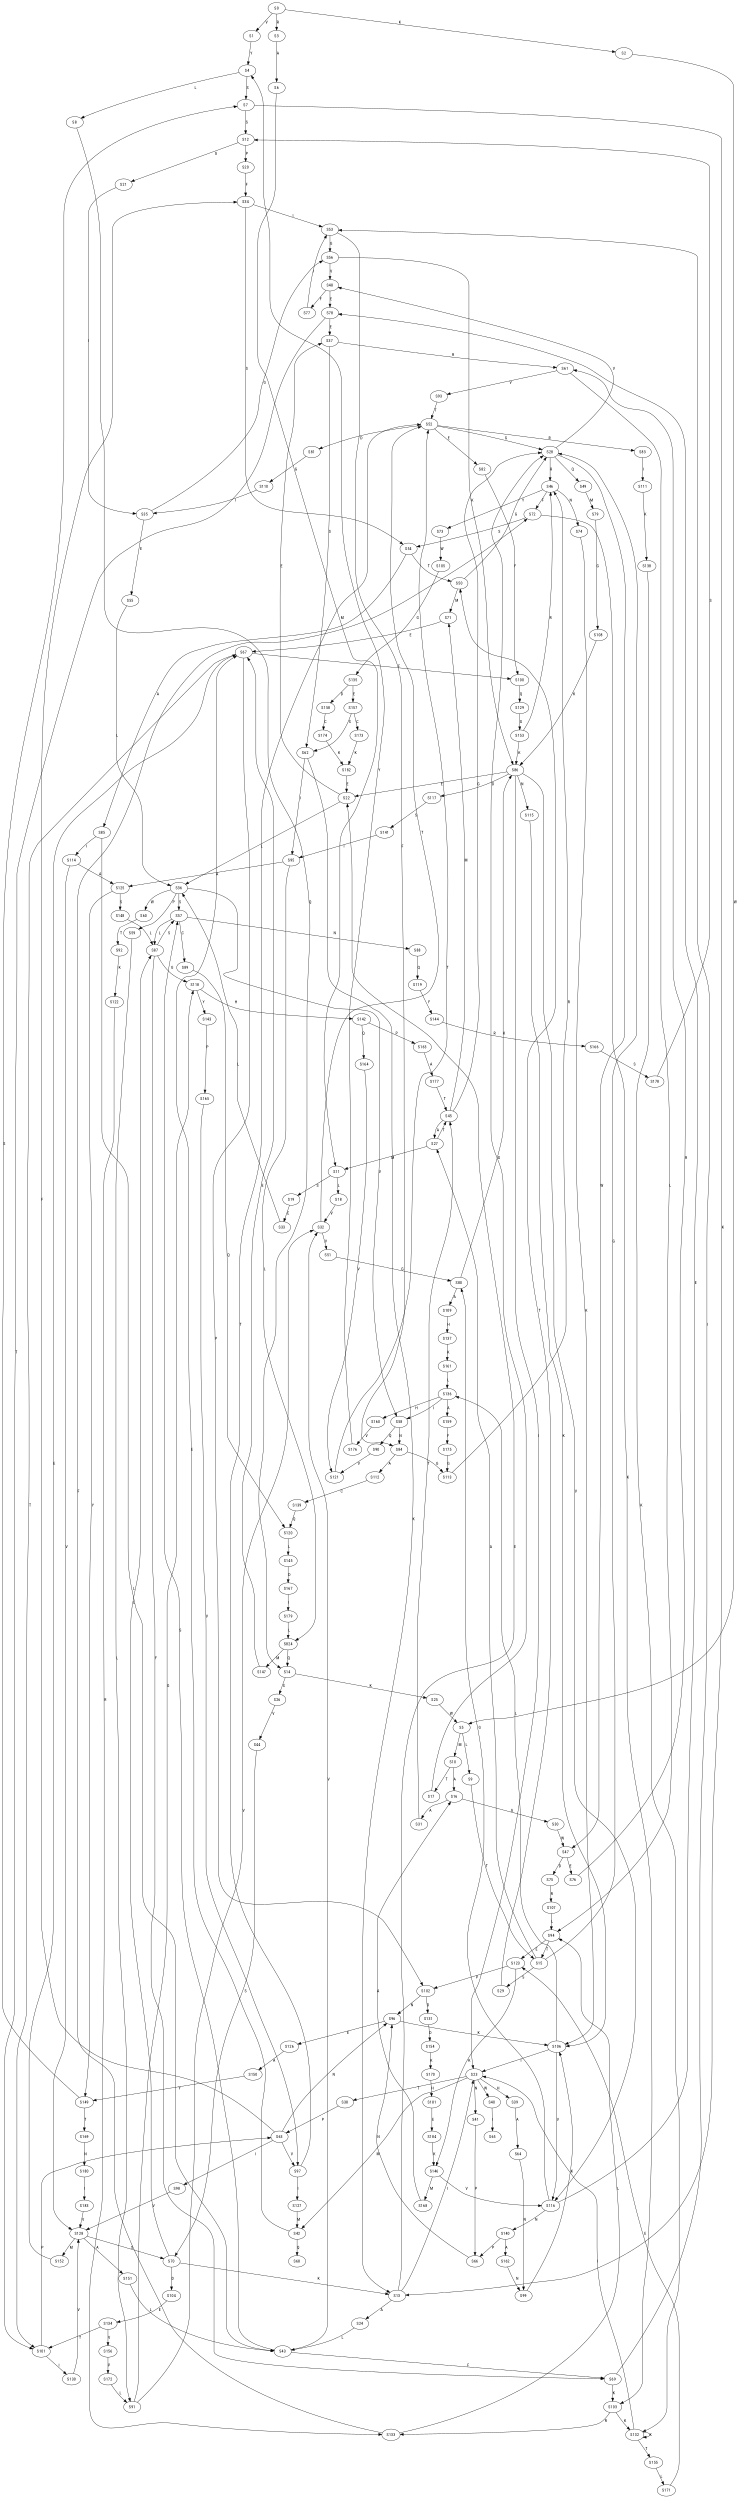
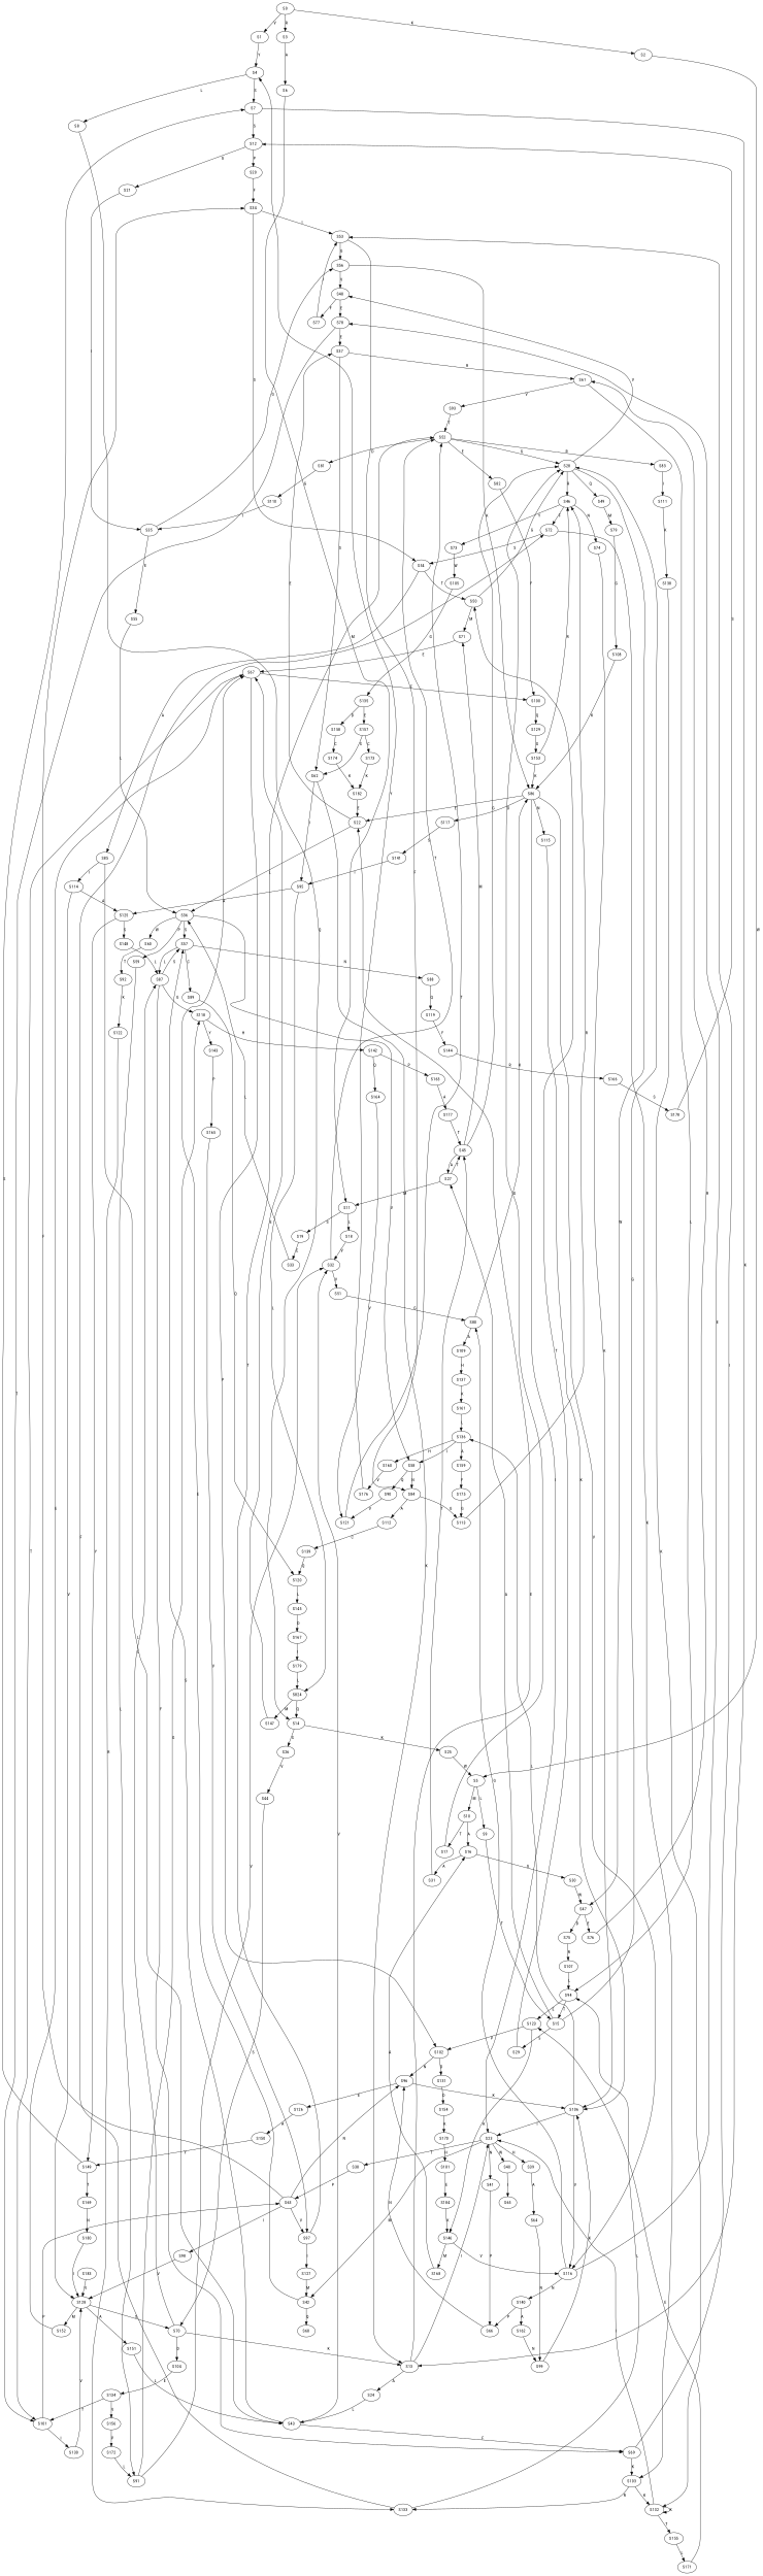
  strict digraph {
    fontname="Roboto Condensed"
    node [fontname="Roboto Condensed"]
    edge [fontname="Roboto Condensed"]
    S0
    S1
    S2
    S3
    S4
    S5
    S6
    S7
    S8
    S9
    S10
    S11
    S12
    S13
    S14
    S15
    S16
    S17
    S18
    S19
    S20
    S21
    S22
    S23
    S24
    S25
    S26
    S27
    S28
    S29
    S30
    S31
    S32
    S33
    S34
    S35
    S36
    S37
    S38
    S39
    S40
    S41
    S42
    S43
    S44
    S45
    S46
    S47
    S48
    S49
    S50
    S51
    S52
    S53
    S54
    S55
    S56
    S57
    S58
    S59
    S60
    S61
    S62
    S63
    S64
    S65
    S66
    S67
    S68
    S69
    S70
    S71
    S72
    S73
    S74
    S75
    S76
    S77
    S78
    S79
    S80
    S81
    S82
    S83
    S84
    S85
    S86
    S87
    S88
    S89
    S90
    S91
    S92
    S93
    S94
    S95
    S96
    S97
    S98
    S99
    S100
    S101
    S102
    S103
    S104
    S105
    S106
    S107
    S108
    S109
    S110
    S111
    S112
    S113
    S114
    S115
    S116
    S117
    S118
    S119
    S120
    S121
    S122
    S123
    n125 [label=S824]
    S125
    S126
    S127
    S128
    S129
    S130
    S131
    S132
    S133
    S134
    S135
    S136
    S137
    S138
    S139
    S140
    S141
    S142
    S143
    S144
    S145
    S146
    S147
    S148
    S149
    S150
    S151
    S152
    S153
    S154
    S155
    S156
    S157
    S158
    S159
    S160
    S161
    S162
    S163
    S164
    S165
    S166
    S167
    S168
    S169
    S170
    S171
    S172
    S173
    S174
    S175
    S176
    S177
    S178
    S179
    S180
    S181
    S182
    S183
    S184
    S0 -> S1 [label=V]
    S0 -> S2 [label=K]
    S0 -> S3 [label=R]
    S1 -> S4 [label=Y]
    S2 -> S5 [label=W]
    S3 -> S6 [label=A]
    S4 -> S7 [label=S]
    S4 -> S8 [label=L]
    S5 -> S9 [label=L]
    S5 -> S10 [label=M]
    S6 -> S11 [label=M]
    S7 -> S12 [label=S]
    S7 -> S13 [label=K]
    S8 -> S14 [label=Q]
    S9 -> S15 [label=T]
    S10 -> S16 [label=A]
    S10 -> S17 [label=T]
    S11 -> S18 [label=L]
    S11 -> S19 [label=S]
    S12 -> S20 [label=P]
    S12 -> S21 [label=G]
    S13 -> S22 [label=E]
    S13 -> S23 [label=I]
    S13 -> S24 [label=A]
    S14 -> S25 [label=K]
    S14 -> S26 [label=S]
    S15 -> S27 [label=A]
    S15 -> S28 [label=G]
    S15 -> S29 [label=S]
    S16 -> S30 [label=G]
    S16 -> S31 [label=A]
    S17 -> S28 [label=G]
    S18 -> S32 [label=V]
    S19 -> S33 [label=E]
    S20 -> S34 [label=F]
    S21 -> S35 [label=I]
    S22 -> S36 [label=L]
    S22 -> S37 [label=E]
    S23 -> S38 [label=T]
    S23 -> S39 [label=H]
    S23 -> S40 [label=W]
    S23 -> S41 [label=N]
    S23 -> S42 [label=M]
    S24 -> S43 [label=L]
    S25 -> S5 [label=W]
    S26 -> S44 [label=V]
    S27 -> S11 [label=M]
    S27 -> S45 [label=T]
    S28 -> S46 [label=R]
    S28 -> S47 [label=W]
    S28 -> S48 [label=V]
    S28 -> S49 [label=Q]
    S29 -> S50 [label=T]
    S30 -> S47 [label=W]
    S31 -> S45 [label=T]
    S32 -> S51 [label=V]
    S32 -> S52 [label=T]
    S33 -> S36 [label=L]
    S34 -> S53 [label=I]
    S34 -> S54 [label=S]
    S35 -> S55 [label=E]
    S35 -> S56 [label=G]
    S36 -> S57 [label=S]
    S36 -> S58 [label=V]
    S36 -> S59 [label=P]
    S36 -> S60 [label=W]
    S37 -> S61 [label=R]
    S37 -> S62 [label=S]
    S38 -> S63 [label=P]
    S39 -> S64 [label=A]
    S40 -> S65 [label=I]
    S41 -> S66 [label=P]
    S42 -> S67 [label=E]
    S42 -> S68 [label=Q]
    S43 -> S32 [label=V]
    S43 -> S57 [label=S]
    S43 -> S69 [label=F]
    S44 -> S70 [label=S]
    S45 -> S27 [label=A]
    S45 -> S28 [label=G]
    S45 -> S71 [label=M]
    S46 -> S72 [label=F]
    S46 -> S73 [label=Y]
    S46 -> S74 [label=N]
    S47 -> S75 [label=D]
    S47 -> S76 [label=E]
    S48 -> S77 [label=F]
    S48 -> S78 [label=E]
    S49 -> S79 [label=M]
    S50 -> S28 [label=G]
    S50 -> S71 [label=M]
    S51 -> S80 [label=G]
    S52 -> S28 [label=G]
    S52 -> S81 [label=D]
    S52 -> S82 [label=E]
    S52 -> S83 [label=R]
    S53 -> S56 [label=G]
    S53 -> S84 [label=F]
    S54 -> S50 [label=T]
    S54 -> S85 [label=A]
    S55 -> S36 [label=L]
    S56 -> S48 [label=V]
    S56 -> S86 [label=K]
    S57 -> S87 [label=L]
    S57 -> S88 [label=N]
    S57 -> S89 [label=C]
    S58 -> S84 [label=N]
    S58 -> S90 [label=Q]
    S59 -> S91 [label=L]
    S60 -> S92 [label=T]
    S61 -> S93 [label=V]
    S61 -> S94 [label=L]
    S62 -> S13 [label=K]
    S62 -> S95 [label=I]
    S63 -> S34 [label=F]
    S63 -> S96 [label=N]
    S63 -> S97 [label=V]
    S63 -> S98 [label=I]
    S64 -> S99 [label=N]
    S66 -> S96 [label=N]
    S67 -> S100 [label=F]
    S67 -> S101 [label=T]
    S67 -> S102 [label=P]
    S69 -> S53 [label=I]
    S69 -> S103 [label=K]
    S70 -> S13 [label=K]
    S70 -> S87 [label=L]
    S70 -> S104 [label=D]
    S71 -> S67 [label=E]
    S72 -> S54 [label=S]
    S72 -> S103 [label=K]
    S73 -> S105 [label=W]
    S74 -> S106 [label=K]
    S75 -> S107 [label=R]
    S76 -> S61 [label=R]
    S77 -> S53 [label=I]
    S78 -> S37 [label=E]
    S78 -> S101 [label=T]
    S79 -> S108 [label=G]
    S80 -> S86 [label=K]
    S80 -> S109 [label=A]
    S81 -> S110 [label=G]
    S82 -> S100 [label=F]
    S83 -> S111 [label=I]
    S84 -> S112 [label=A]
    S84 -> S113 [label=G]
    S85 -> S43 [label=L]
    S85 -> S114 [label=I]
    S86 -> S22 [label=E]
    S86 -> S23 [label=I]
    S86 -> S115 [label=N]
    S86 -> S116 [label=V]
    S86 -> S117 [label=D]
    S87 -> S57 [label=S]
    S87 -> S69 [label=F]
    S87 -> S118 [label=G]
    S88 -> S119 [label=Q]
    S89 -> S120 [label=Q]
    S90 -> S121 [label=V]
    S91 -> S32 [label=V]
    S91 -> S118 [label=G]
    S92 -> S122 [label=K]
    S93 -> S52 [label=T]
    S94 -> S15 [label=T]
    S94 -> S123 [label=E]
    S95 -> n125 [label=L]
    S95 -> S125 [label=A]
    S96 -> S106 [label=K]
    S96 -> S126 [label=E]
    S97 -> S52 [label=T]
    S97 -> S127 [label=I]
    S98 -> S128 [label=V]
    S99 -> S106 [label=K]
    S100 -> S129 [label=Q]
    S101 -> S63 [label=P]
    S101 -> S130 [label=I]
    S102 -> S96 [label=N]
    S102 -> S131 [label=D]
    S103 -> S132 [label=K]
    S103 -> S133 [label=R]
    S104 -> S134 [label=E]
    S105 -> S135 [label=G]
    S106 -> S23 [label=I]
    S106 -> S116 [label=V]
    S106 -> S136 [label=L]
    S107 -> S94 [label=L]
    S108 -> S86 [label=K]
    S109 -> S137 [label=H]
    S110 -> S35 [label=I]
    S111 -> S138 [label=K]
    S112 -> S139 [label=C]
    S113 -> S46 [label=R]
    S114 -> S125 [label=A]
    S114 -> S128 [label=V]
    S115 -> S106 [label=K]
    S116 -> S78 [label=E]
    S116 -> S80 [label=G]
    S116 -> S140 [label=N]
    S117 -> S141 [label=S]
    S118 -> S142 [label=H]
    S118 -> S143 [label=Y]
    S119 -> S144 [label=F]
    S120 -> S145 [label=L]
    S121 -> S52 [label=T]
    S122 -> S133 [label=R]
    S123 -> S102 [label=P]
    S123 -> S146 [label=K]
    n125 -> S14 [label=Q]
    n125 -> S147 [label=M]
    S125 -> S148 [label=S]
    S125 -> S149 [label=Y]
    S126 -> S150 [label=A]
    S127 -> S42 [label=M]
    S128 -> S70 [label=S]
    S128 -> S151 [label=A]
    S128 -> S152 [label=M]
    S129 -> S153 [label=G]
    S130 -> S128 [label=V]
    S131 -> S154 [label=D]
    S132 -> S23 [label=I]
    S132 -> S132 [label=K]
    S132 -> S155 [label=T]
    S133 -> S72 [label=F]
    S133 -> S94 [label=L]
    S134 -> S101 [label=T]
    S134 -> S156 [label=V]
    S135 -> S157 [label=E]
    S135 -> S158 [label=D]
    S136 -> S58 [label=I]
    S136 -> S159 [label=A]
    S136 -> S160 [label=H]
    S137 -> S161 [label=K]
    S138 -> S132 [label=K]
    S139 -> S120 [label=Q]
    S140 -> S66 [label=P]
    S140 -> S162 [label=A]
    S141 -> S95 [label=I]
    S142 -> S163 [label=P]
    S142 -> S164 [label=Q]
    S143 -> S165 [label=P]
    S144 -> S166 [label=R]
    S145 -> S167 [label=D]
    S146 -> S116 [label=V]
    S146 -> S168 [label=M]
    S147 -> S67 [label=E]
    S148 -> S87 [label=L]
    S149 -> S7 [label=S]
    S149 -> S169 [label=T]
    S150 -> S149 [label=Y]
    S151 -> S43 [label=L]
    S152 -> S67 [label=E]
    S153 -> S46 [label=R]
    S153 -> S86 [label=K]
    S154 -> S170 [label=K]
    S155 -> S171 [label=L]
    S156 -> S172 [label=P]
    S157 -> S62 [label=S]
    S157 -> S173 [label=C]
    S158 -> S174 [label=C]
    S159 -> S175 [label=F]
    S160 -> S176 [label=V]
    S161 -> S136 [label=L]
    S162 -> S99 [label=N]
    S163 -> S177 [label=A]
    S164 -> S121 [label=V]
    S165 -> S97 [label=V]
    S166 -> S178 [label=S]
    S167 -> S179 [label=I]
    S168 -> S16 [label=A]
    S169 -> S180 [label=N]
    S170 -> S181 [label=H]
    S171 -> S123 [label=E]
    S172 -> S91 [label=L]
    S173 -> S182 [label=K]
    S174 -> S182 [label=K]
    S175 -> S113 [label=G]
    S176 -> S4 [label=Y]
    S177 -> S45 [label=T]
    S178 -> S12 [label=S]
    S179 -> n125 [label=L]
-   S180 -> S183 [label=I]
+   S180 -> S128 [label=I]
    S181 -> S184 [label=E]
    S182 -> S22 [label=E]
    S183 -> S128 [label=V]
    S184 -> S146 [label=K]
  }
